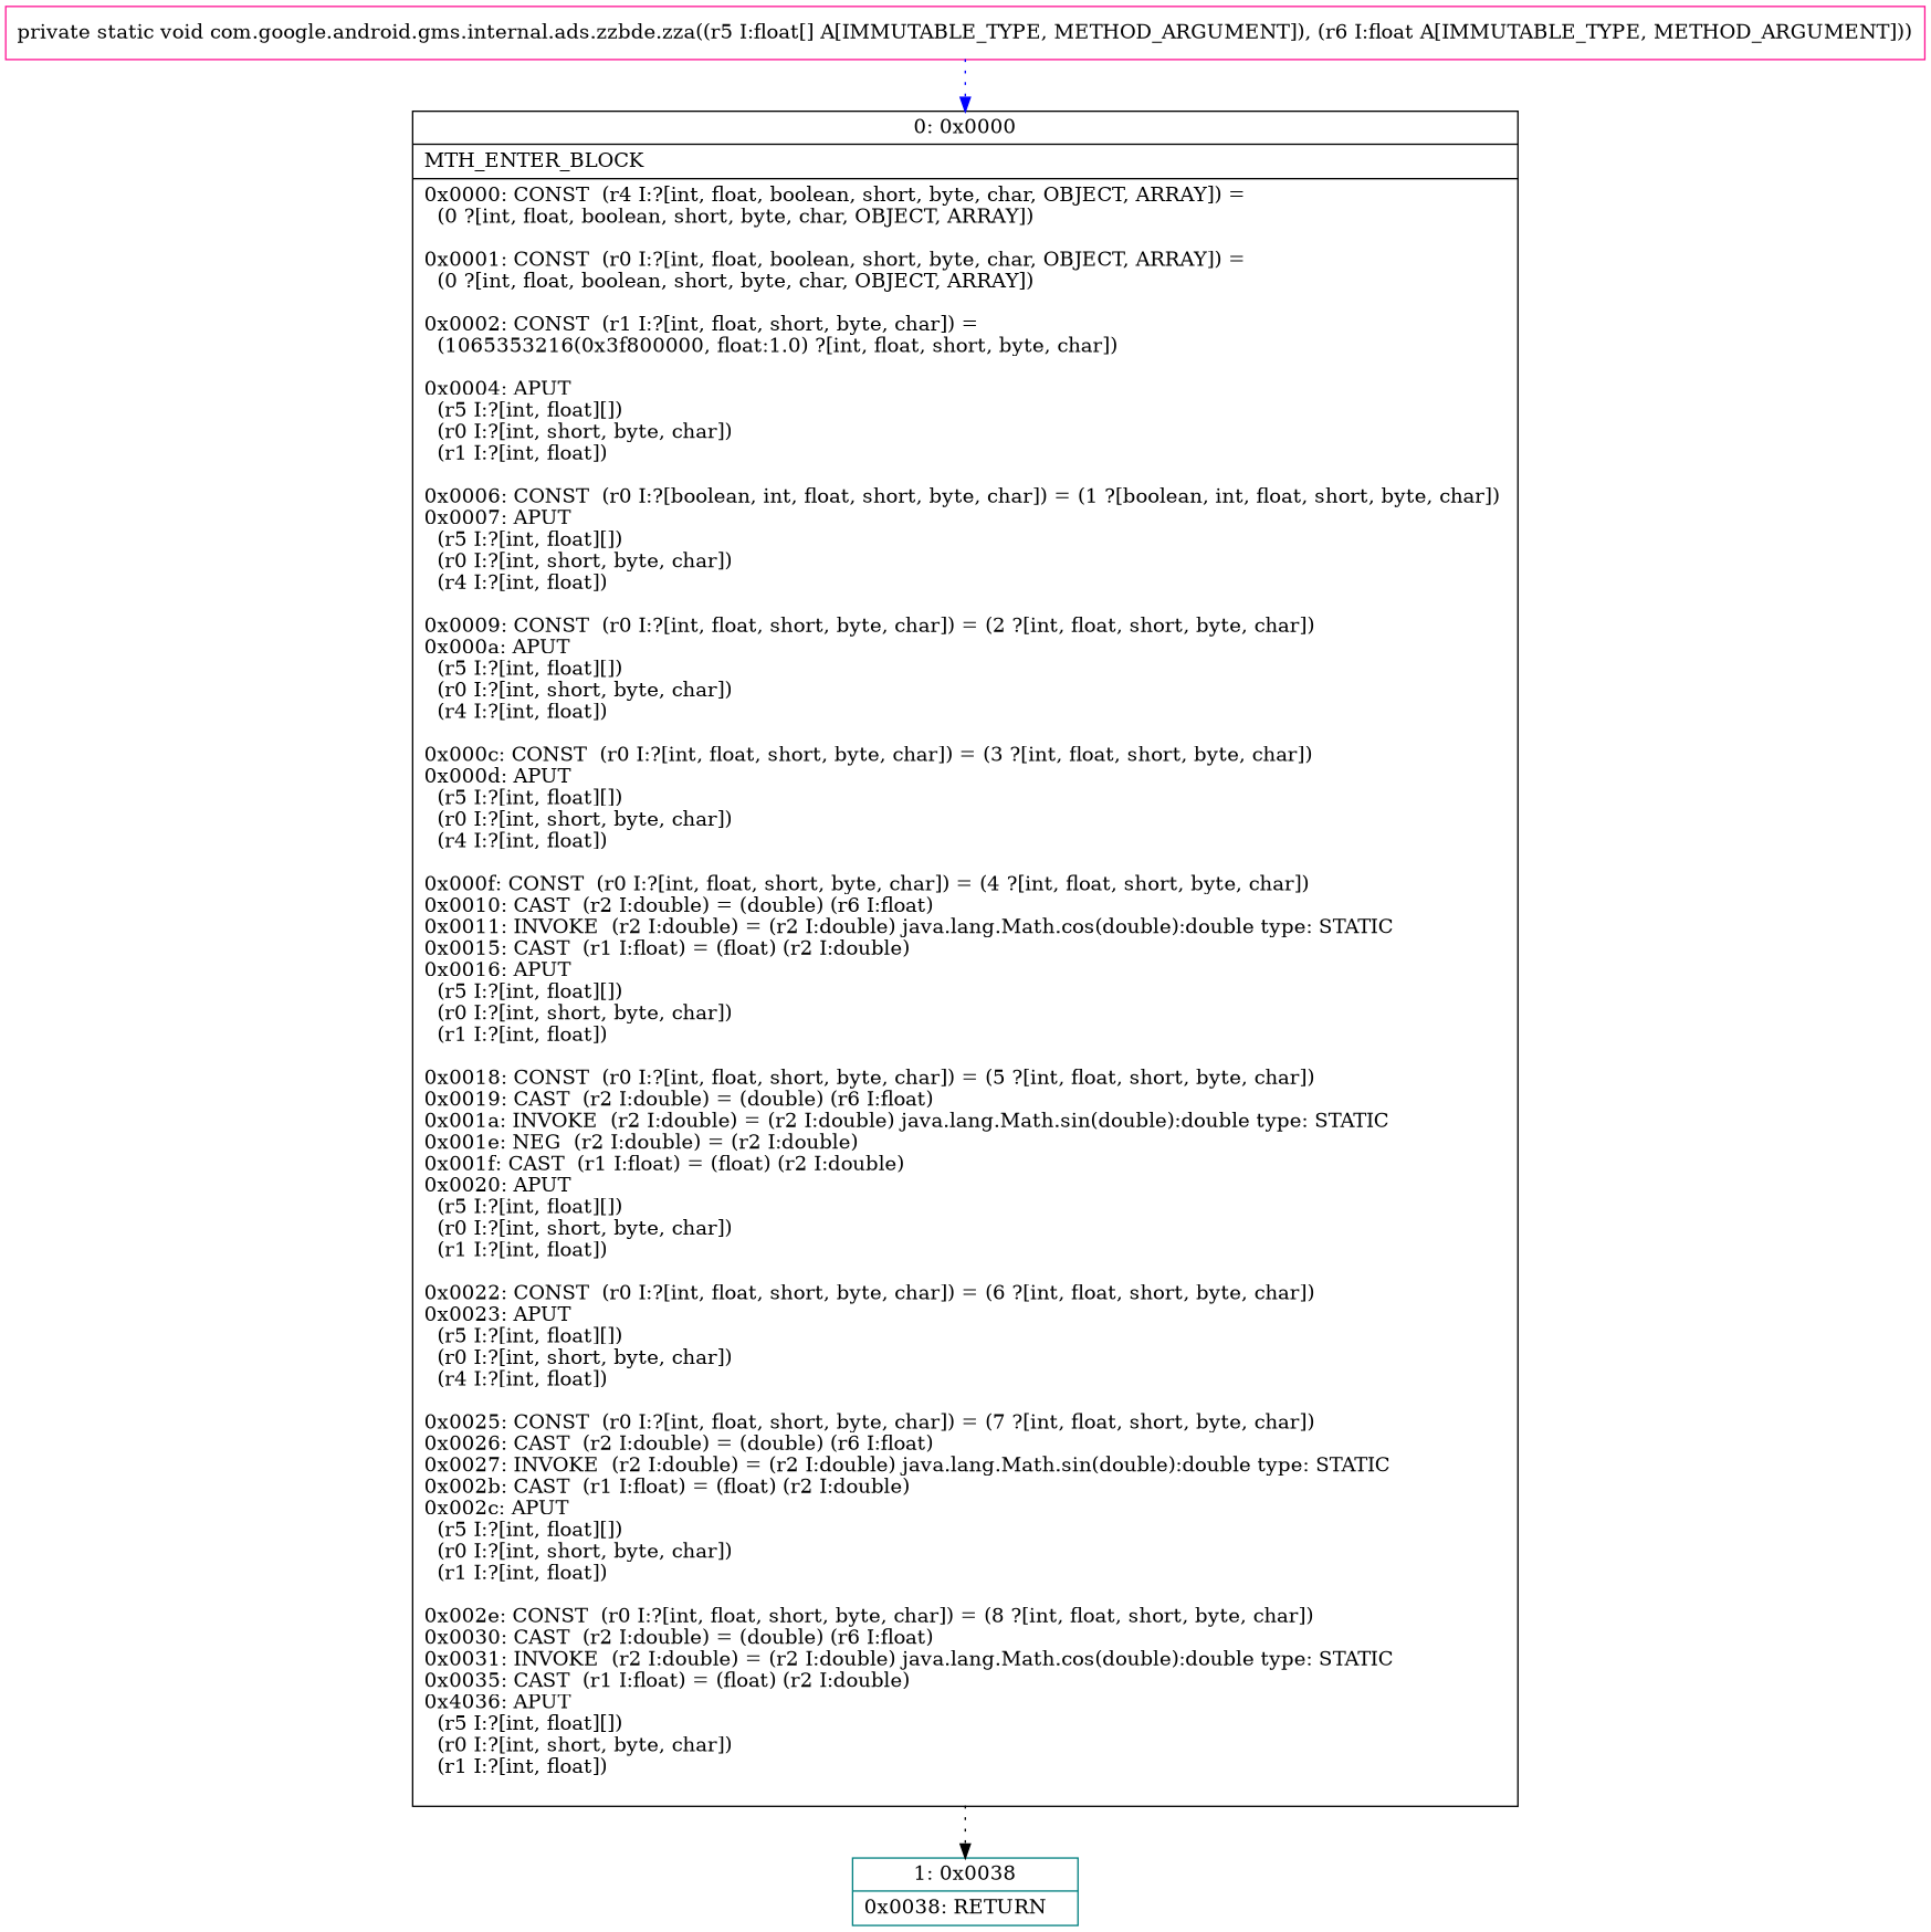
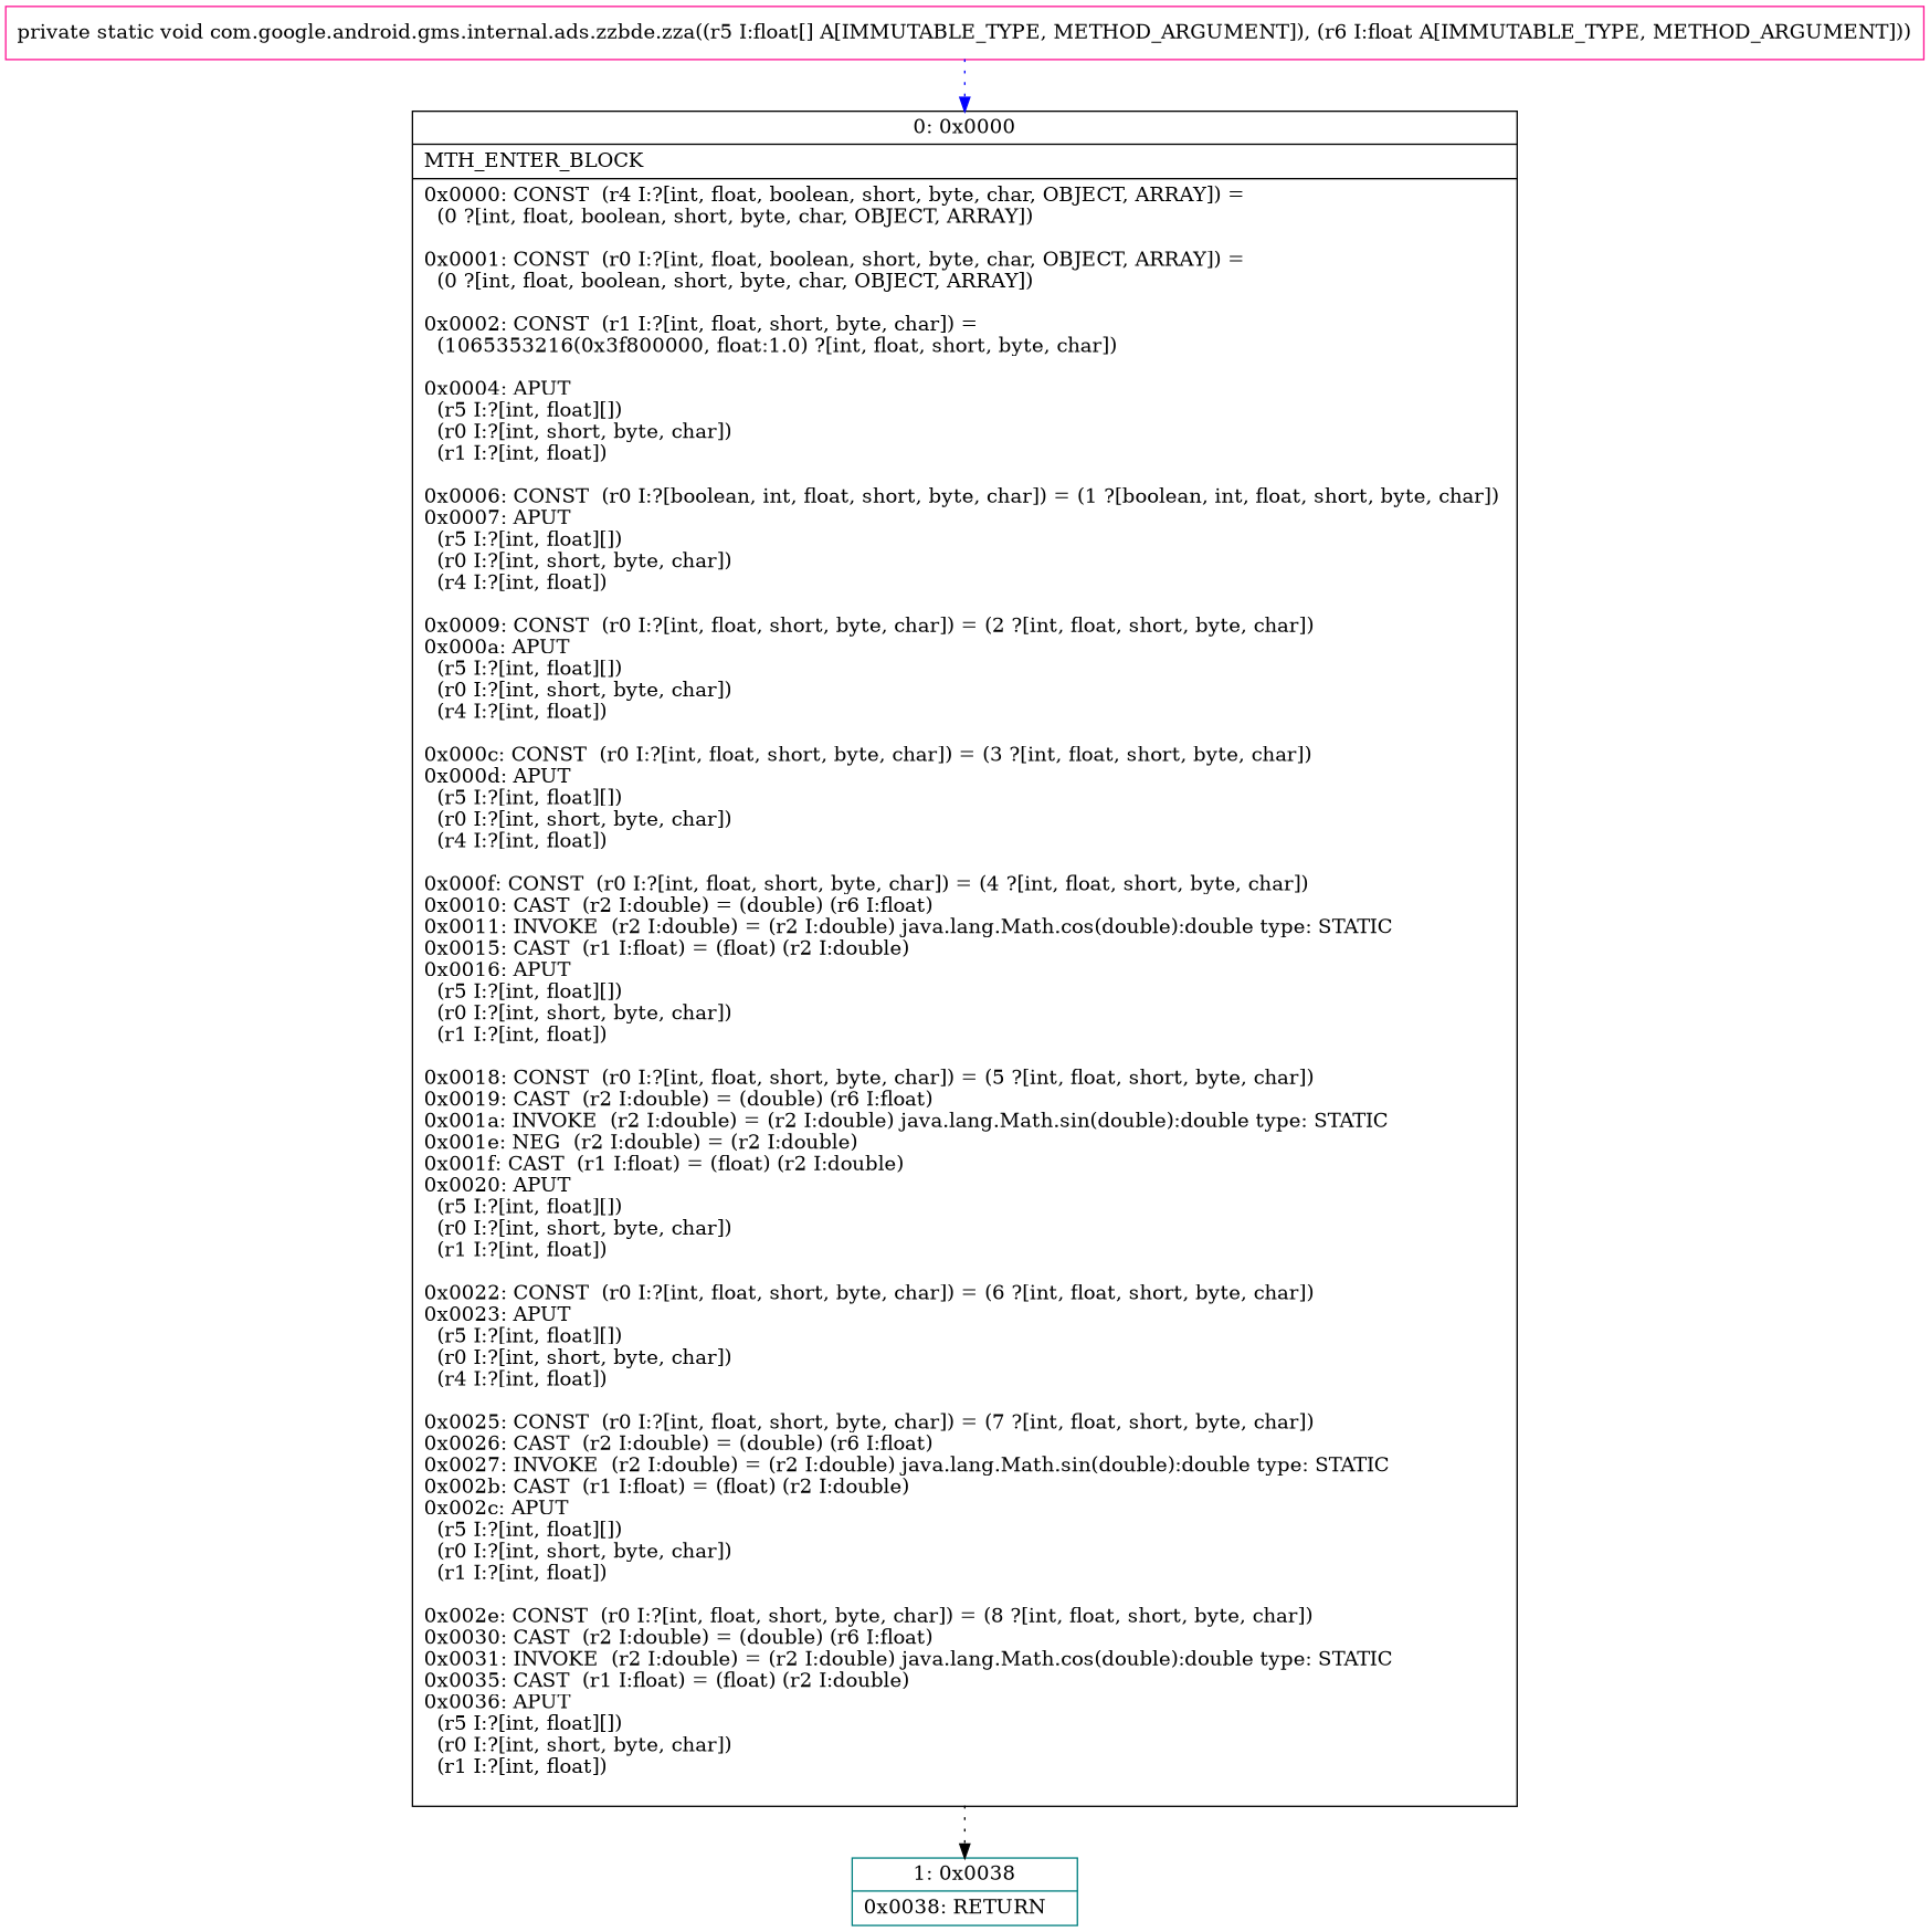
  digraph {
    node [shape=record]
    edge [style=dotted]
-   n1 [label="{0\:\ 0x0000|MTH_ENTER_BLOCK\l|0x0000: CONST  (r4 I:?[int, float, boolean, short, byte, char, OBJECT, ARRAY]) = \l  (0 ?[int, float, boolean, short, byte, char, OBJECT, ARRAY])\l \l0x0001: CONST  (r0 I:?[int, float, boolean, short, byte, char, OBJECT, ARRAY]) = \l  (0 ?[int, float, boolean, short, byte, char, OBJECT, ARRAY])\l \l0x0002: CONST  (r1 I:?[int, float, short, byte, char]) = \l  (1065353216(0x3f800000, float:1.0) ?[int, float, short, byte, char])\l \l0x0004: APUT  \l  (r5 I:?[int, float][])\l  (r0 I:?[int, short, byte, char])\l  (r1 I:?[int, float])\l \l0x0006: CONST  (r0 I:?[boolean, int, float, short, byte, char]) = (1 ?[boolean, int, float, short, byte, char]) \l0x0007: APUT  \l  (r5 I:?[int, float][])\l  (r0 I:?[int, short, byte, char])\l  (r4 I:?[int, float])\l \l0x0009: CONST  (r0 I:?[int, float, short, byte, char]) = (2 ?[int, float, short, byte, char]) \l0x000a: APUT  \l  (r5 I:?[int, float][])\l  (r0 I:?[int, short, byte, char])\l  (r4 I:?[int, float])\l \l0x000c: CONST  (r0 I:?[int, float, short, byte, char]) = (3 ?[int, float, short, byte, char]) \l0x000d: APUT  \l  (r5 I:?[int, float][])\l  (r0 I:?[int, short, byte, char])\l  (r4 I:?[int, float])\l \l0x000f: CONST  (r0 I:?[int, float, short, byte, char]) = (4 ?[int, float, short, byte, char]) \l0x0010: CAST  (r2 I:double) = (double) (r6 I:float) \l0x0011: INVOKE  (r2 I:double) = (r2 I:double) java.lang.Math.cos(double):double type: STATIC \l0x0015: CAST  (r1 I:float) = (float) (r2 I:double) \l0x0016: APUT  \l  (r5 I:?[int, float][])\l  (r0 I:?[int, short, byte, char])\l  (r1 I:?[int, float])\l \l0x0018: CONST  (r0 I:?[int, float, short, byte, char]) = (5 ?[int, float, short, byte, char]) \l0x0019: CAST  (r2 I:double) = (double) (r6 I:float) \l0x001a: INVOKE  (r2 I:double) = (r2 I:double) java.lang.Math.sin(double):double type: STATIC \l0x001e: NEG  (r2 I:double) = (r2 I:double) \l0x001f: CAST  (r1 I:float) = (float) (r2 I:double) \l0x0020: APUT  \l  (r5 I:?[int, float][])\l  (r0 I:?[int, short, byte, char])\l  (r1 I:?[int, float])\l \l0x0022: CONST  (r0 I:?[int, float, short, byte, char]) = (6 ?[int, float, short, byte, char]) \l0x0023: APUT  \l  (r5 I:?[int, float][])\l  (r0 I:?[int, short, byte, char])\l  (r4 I:?[int, float])\l \l0x0025: CONST  (r0 I:?[int, float, short, byte, char]) = (7 ?[int, float, short, byte, char]) \l0x0026: CAST  (r2 I:double) = (double) (r6 I:float) \l0x0027: INVOKE  (r2 I:double) = (r2 I:double) java.lang.Math.sin(double):double type: STATIC \l0x002b: CAST  (r1 I:float) = (float) (r2 I:double) \l0x002c: APUT  \l  (r5 I:?[int, float][])\l  (r0 I:?[int, short, byte, char])\l  (r1 I:?[int, float])\l \l0x002e: CONST  (r0 I:?[int, float, short, byte, char]) = (8 ?[int, float, short, byte, char]) \l0x0030: CAST  (r2 I:double) = (double) (r6 I:float) \l0x0031: INVOKE  (r2 I:double) = (r2 I:double) java.lang.Math.cos(double):double type: STATIC \l0x0035: CAST  (r1 I:float) = (float) (r2 I:double) \l0x4036: APUT  \l  (r5 I:?[int, float][])\l  (r0 I:?[int, short, byte, char])\l  (r1 I:?[int, float])\l \l}" color=black]
+   n1 [label="{0\:\ 0x0000|MTH_ENTER_BLOCK\l|0x0000: CONST  (r4 I:?[int, float, boolean, short, byte, char, OBJECT, ARRAY]) = \l  (0 ?[int, float, boolean, short, byte, char, OBJECT, ARRAY])\l \l0x0001: CONST  (r0 I:?[int, float, boolean, short, byte, char, OBJECT, ARRAY]) = \l  (0 ?[int, float, boolean, short, byte, char, OBJECT, ARRAY])\l \l0x0002: CONST  (r1 I:?[int, float, short, byte, char]) = \l  (1065353216(0x3f800000, float:1.0) ?[int, float, short, byte, char])\l \l0x0004: APUT  \l  (r5 I:?[int, float][])\l  (r0 I:?[int, short, byte, char])\l  (r1 I:?[int, float])\l \l0x0006: CONST  (r0 I:?[boolean, int, float, short, byte, char]) = (1 ?[boolean, int, float, short, byte, char]) \l0x0007: APUT  \l  (r5 I:?[int, float][])\l  (r0 I:?[int, short, byte, char])\l  (r4 I:?[int, float])\l \l0x0009: CONST  (r0 I:?[int, float, short, byte, char]) = (2 ?[int, float, short, byte, char]) \l0x000a: APUT  \l  (r5 I:?[int, float][])\l  (r0 I:?[int, short, byte, char])\l  (r4 I:?[int, float])\l \l0x000c: CONST  (r0 I:?[int, float, short, byte, char]) = (3 ?[int, float, short, byte, char]) \l0x000d: APUT  \l  (r5 I:?[int, float][])\l  (r0 I:?[int, short, byte, char])\l  (r4 I:?[int, float])\l \l0x000f: CONST  (r0 I:?[int, float, short, byte, char]) = (4 ?[int, float, short, byte, char]) \l0x0010: CAST  (r2 I:double) = (double) (r6 I:float) \l0x0011: INVOKE  (r2 I:double) = (r2 I:double) java.lang.Math.cos(double):double type: STATIC \l0x0015: CAST  (r1 I:float) = (float) (r2 I:double) \l0x0016: APUT  \l  (r5 I:?[int, float][])\l  (r0 I:?[int, short, byte, char])\l  (r1 I:?[int, float])\l \l0x0018: CONST  (r0 I:?[int, float, short, byte, char]) = (5 ?[int, float, short, byte, char]) \l0x0019: CAST  (r2 I:double) = (double) (r6 I:float) \l0x001a: INVOKE  (r2 I:double) = (r2 I:double) java.lang.Math.sin(double):double type: STATIC \l0x001e: NEG  (r2 I:double) = (r2 I:double) \l0x001f: CAST  (r1 I:float) = (float) (r2 I:double) \l0x0020: APUT  \l  (r5 I:?[int, float][])\l  (r0 I:?[int, short, byte, char])\l  (r1 I:?[int, float])\l \l0x0022: CONST  (r0 I:?[int, float, short, byte, char]) = (6 ?[int, float, short, byte, char]) \l0x0023: APUT  \l  (r5 I:?[int, float][])\l  (r0 I:?[int, short, byte, char])\l  (r4 I:?[int, float])\l \l0x0025: CONST  (r0 I:?[int, float, short, byte, char]) = (7 ?[int, float, short, byte, char]) \l0x0026: CAST  (r2 I:double) = (double) (r6 I:float) \l0x0027: INVOKE  (r2 I:double) = (r2 I:double) java.lang.Math.sin(double):double type: STATIC \l0x002b: CAST  (r1 I:float) = (float) (r2 I:double) \l0x002c: APUT  \l  (r5 I:?[int, float][])\l  (r0 I:?[int, short, byte, char])\l  (r1 I:?[int, float])\l \l0x002e: CONST  (r0 I:?[int, float, short, byte, char]) = (8 ?[int, float, short, byte, char]) \l0x0030: CAST  (r2 I:double) = (double) (r6 I:float) \l0x0031: INVOKE  (r2 I:double) = (r2 I:double) java.lang.Math.cos(double):double type: STATIC \l0x0035: CAST  (r1 I:float) = (float) (r2 I:double) \l0x0036: APUT  \l  (r5 I:?[int, float][])\l  (r0 I:?[int, short, byte, char])\l  (r1 I:?[int, float])\l \l}" color=black]
    n2 [label="{1\:\ 0x0038|0x0038: RETURN   \l}" color=teal]
    n3 [label="{private static void com.google.android.gms.internal.ads.zzbde.zza((r5 I:float[] A[IMMUTABLE_TYPE, METHOD_ARGUMENT]), (r6 I:float A[IMMUTABLE_TYPE, METHOD_ARGUMENT])) }" color=deeppink]
    n1 -> n2 [color=black]
    n3 -> n1 [color=blue]
  }
